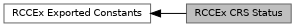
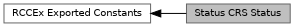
  digraph {
    rankdir=LR
    node [color=gray40 fontname=Helvetica fontsize=10 shape=box style=filled]
-   n1 [fillcolor=grey75 fontcolor=black height=0.2 label="RCCEx CRS Status" width=0.4]
+   n1 [fillcolor=grey75 fontcolor=black height=0.2 label="Status CRS Status" width=0.4]
    n2 [fillcolor=white height=0.2 label="RCCEx Exported Constants" width=0.4]
    n2 -> n1 [dir=back fontname=Helvetica fontsize=10 labelfontname=Helvetica labelfontsize=10 shape=plaintext style=solid color=black]
  }
